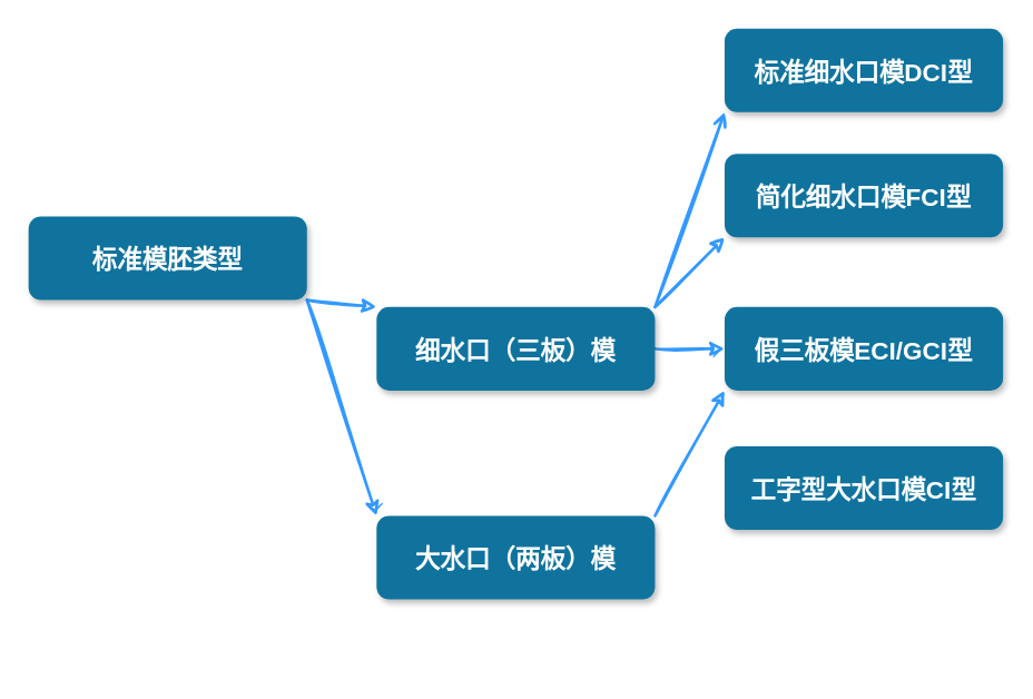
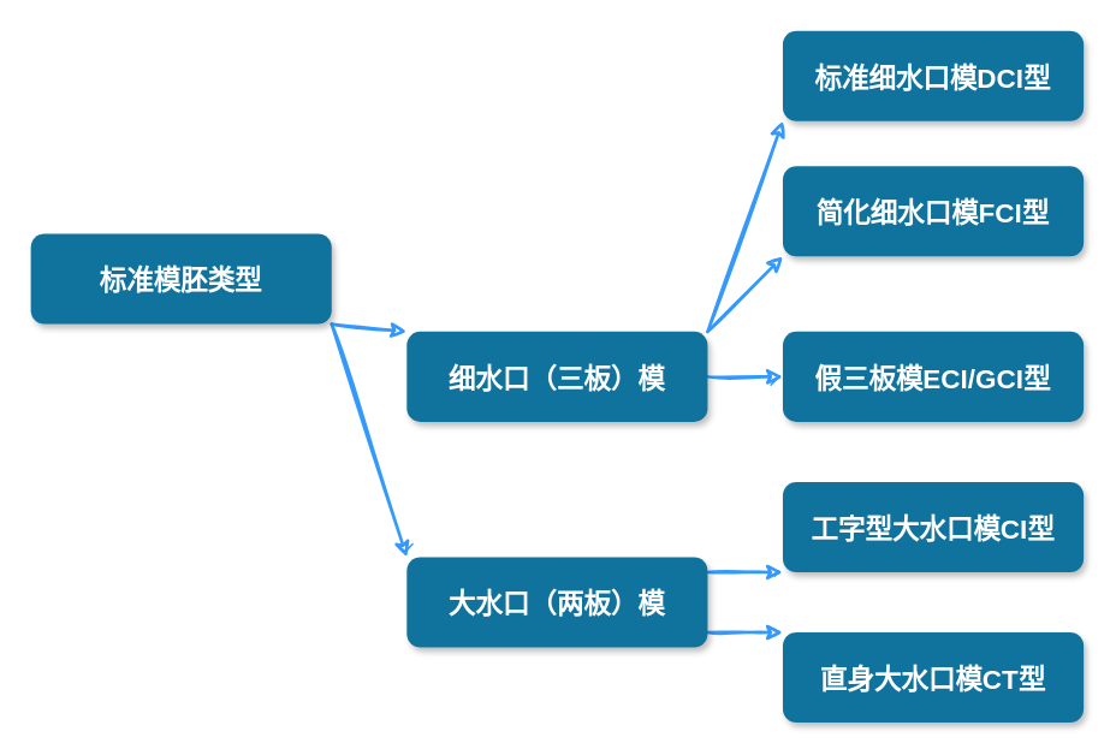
  <mxCell id="0" />
  <mxCell id="1" parent="0" />
  <mxCell id="2" style="edgeStyle=orthogonalEdgeStyle;rounded=1;orthogonalLoop=1;jettySize=auto;html=1;exitDx=0;exitDy=0;entryDx=0;entryDy=0;fontSize=18;strokeColor=#3399FF;sketch=1;strokeWidth=2;noEdgeStyle=1;orthogonal=1;" edge="1" parent="1" source="4" target="7"><mxGeometry relative="1" as="geometry" /></mxCell>
  <mxCell id="3" style="edgeStyle=orthogonalEdgeStyle;rounded=1;sketch=1;orthogonalLoop=1;jettySize=auto;html=1;exitDx=0;exitDy=0;entryDx=0;entryDy=0;strokeColor=#3399FF;strokeWidth=2;fontSize=18;noEdgeStyle=1;orthogonal=1;" edge="1" parent="1" source="4" target="12"><mxGeometry relative="1" as="geometry" /></mxCell>
  <mxCell id="4" value="标准模胚类型" style="rounded=1;fillColor=#10739E;strokeColor=none;shadow=1;gradientColor=none;fontStyle=1;fontColor=#FFFFFF;fontSize=18;" parent="1" vertex="1"><mxGeometry x="20" y="155" width="200" height="60" as="geometry" /></mxCell>
- <mxCell id="5" style="edgeStyle=orthogonalEdgeStyle;rounded=1;sketch=1;orthogonalLoop=1;jettySize=auto;html=1;exitDx=0;exitDy=0;strokeColor=#3399FF;strokeWidth=2;fontSize=18;noEdgeStyle=1;orthogonal=1;" edge="1" parent="1" source="7" target="16"><mxGeometry relative="1" as="geometry" /></mxCell>
+ <mxCell id="5" style="edgeStyle=orthogonalEdgeStyle;rounded=1;sketch=1;orthogonalLoop=1;jettySize=auto;html=1;exitDx=0;exitDy=0;entryDx=0;entryDy=0;strokeColor=#3399FF;strokeWidth=2;fontSize=18;noEdgeStyle=1;orthogonal=1;" edge="1" parent="1" source="7" target="8"><mxGeometry relative="1" as="geometry" /></mxCell>
+ <mxCell id="6" style="edgeStyle=orthogonalEdgeStyle;rounded=1;sketch=1;orthogonalLoop=1;jettySize=auto;html=1;exitDx=0;exitDy=0;entryDx=0;entryDy=0;strokeColor=#3399FF;strokeWidth=2;fontSize=18;noEdgeStyle=1;orthogonal=1;" edge="1" parent="1" source="7" target="14"><mxGeometry relative="1" as="geometry" /></mxCell>
  <mxCell id="7" value="大水口（两板）模" style="rounded=1;fillColor=#10739E;strokeColor=none;shadow=1;gradientColor=none;fontStyle=1;fontColor=#FFFFFF;fontSize=18;" vertex="1" parent="1"><mxGeometry x="270" y="370" width="200" height="60" as="geometry" /></mxCell>
  <mxCell id="8" value="工字型大水口模CI型" style="rounded=1;fillColor=#10739E;strokeColor=none;shadow=1;gradientColor=none;fontStyle=1;fontColor=#FFFFFF;fontSize=18;" vertex="1" parent="1"><mxGeometry x="520" y="320" width="200" height="60" as="geometry" /></mxCell>
- <mxCell id="9" style="edgeStyle=orthogonalEdgeStyle;rounded=1;sketch=1;orthogonalLoop=1;jettySize=auto;html=1;exitDx=0;exitDy=0;entryDx=0;entryDy=0;strokeColor=#3399FF;strokeWidth=2;fontSize=18;noEdgeStyle=1;orthogonal=1;endArrow=open;" edge="1" parent="1" source="12" target="13"><mxGeometry relative="1" as="geometry" /></mxCell>
+ <mxCell id="9" style="edgeStyle=orthogonalEdgeStyle;rounded=1;sketch=1;orthogonalLoop=1;jettySize=auto;html=1;exitDx=0;exitDy=0;entryDx=0;entryDy=0;strokeColor=#3399FF;strokeWidth=2;fontSize=18;noEdgeStyle=1;orthogonal=1;" edge="1" parent="1" source="12" target="13"><mxGeometry relative="1" as="geometry" /></mxCell>
  <mxCell id="10" style="edgeStyle=orthogonalEdgeStyle;rounded=1;sketch=1;orthogonalLoop=1;jettySize=auto;html=1;exitDx=0;exitDy=0;entryDx=0;entryDy=0;strokeColor=#3399FF;strokeWidth=2;fontSize=18;noEdgeStyle=1;orthogonal=1;" edge="1" parent="1" source="12" target="15"><mxGeometry relative="1" as="geometry" /></mxCell>
  <mxCell id="11" style="edgeStyle=orthogonalEdgeStyle;rounded=1;sketch=1;orthogonalLoop=1;jettySize=auto;html=1;exitDx=0;exitDy=0;entryDx=0;entryDy=0;strokeColor=#3399FF;strokeWidth=2;fontSize=18;noEdgeStyle=1;orthogonal=1;" edge="1" parent="1" source="12" target="16"><mxGeometry relative="1" as="geometry" /></mxCell>
  <mxCell id="12" value="细水口（三板）模" style="rounded=1;fillColor=#10739E;strokeColor=none;shadow=1;gradientColor=none;fontStyle=1;fontColor=#FFFFFF;fontSize=18;" vertex="1" parent="1"><mxGeometry x="270" y="220" width="200" height="60" as="geometry" /></mxCell>
  <mxCell id="13" value="标准细水口模DCI型" style="rounded=1;fillColor=#10739E;strokeColor=none;shadow=1;gradientColor=none;fontStyle=1;fontColor=#FFFFFF;fontSize=18;" vertex="1" parent="1"><mxGeometry x="520" y="20" width="200" height="60" as="geometry" /></mxCell>
+ <mxCell id="14" value="直身大水口模CT型" style="rounded=1;fillColor=#10739E;strokeColor=none;shadow=1;gradientColor=none;fontStyle=1;fontColor=#FFFFFF;fontSize=18;" vertex="1" parent="1"><mxGeometry x="520" y="420" width="200" height="60" as="geometry" /></mxCell>
  <mxCell id="15" value="简化细水口模FCI型" style="rounded=1;fillColor=#10739E;strokeColor=none;shadow=1;gradientColor=none;fontStyle=1;fontColor=#FFFFFF;fontSize=18;" vertex="1" parent="1"><mxGeometry x="520" y="110" width="200" height="60" as="geometry" /></mxCell>
  <mxCell id="16" value="假三板模ECI/GCI型" style="rounded=1;fillColor=#10739E;strokeColor=none;shadow=1;gradientColor=none;fontStyle=1;fontColor=#FFFFFF;fontSize=18;" vertex="1" parent="1"><mxGeometry x="520" y="220" width="200" height="60" as="geometry" /></mxCell>
